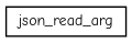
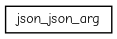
  digraph {
    rankdir=TB
    fontname="Comic Neue"
-   n1 [color=black fillcolor=white fontname="Comic Neue" fontsize=10 height=0.2 label=json_read_arg shape=record style=filled width=0.4]
+   n1 [color=black fillcolor=white fontname="Comic Neue" fontsize=10 height=0.2 label=json_json_arg shape=record style=filled width=0.4]
  }
